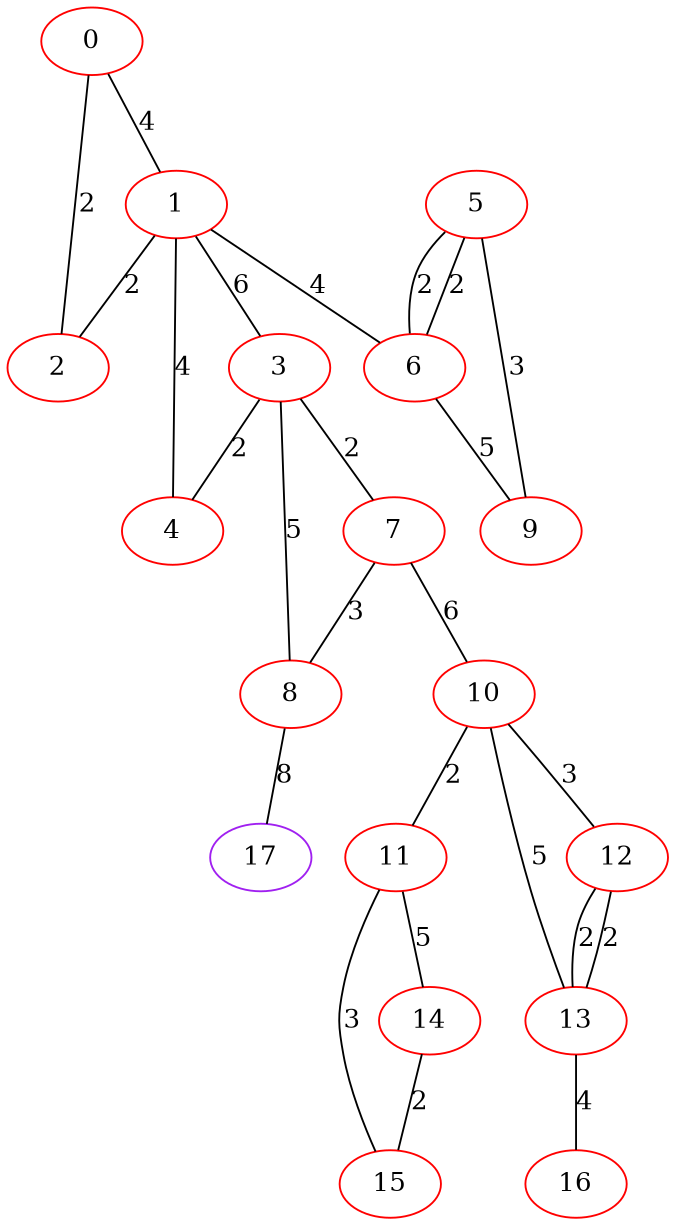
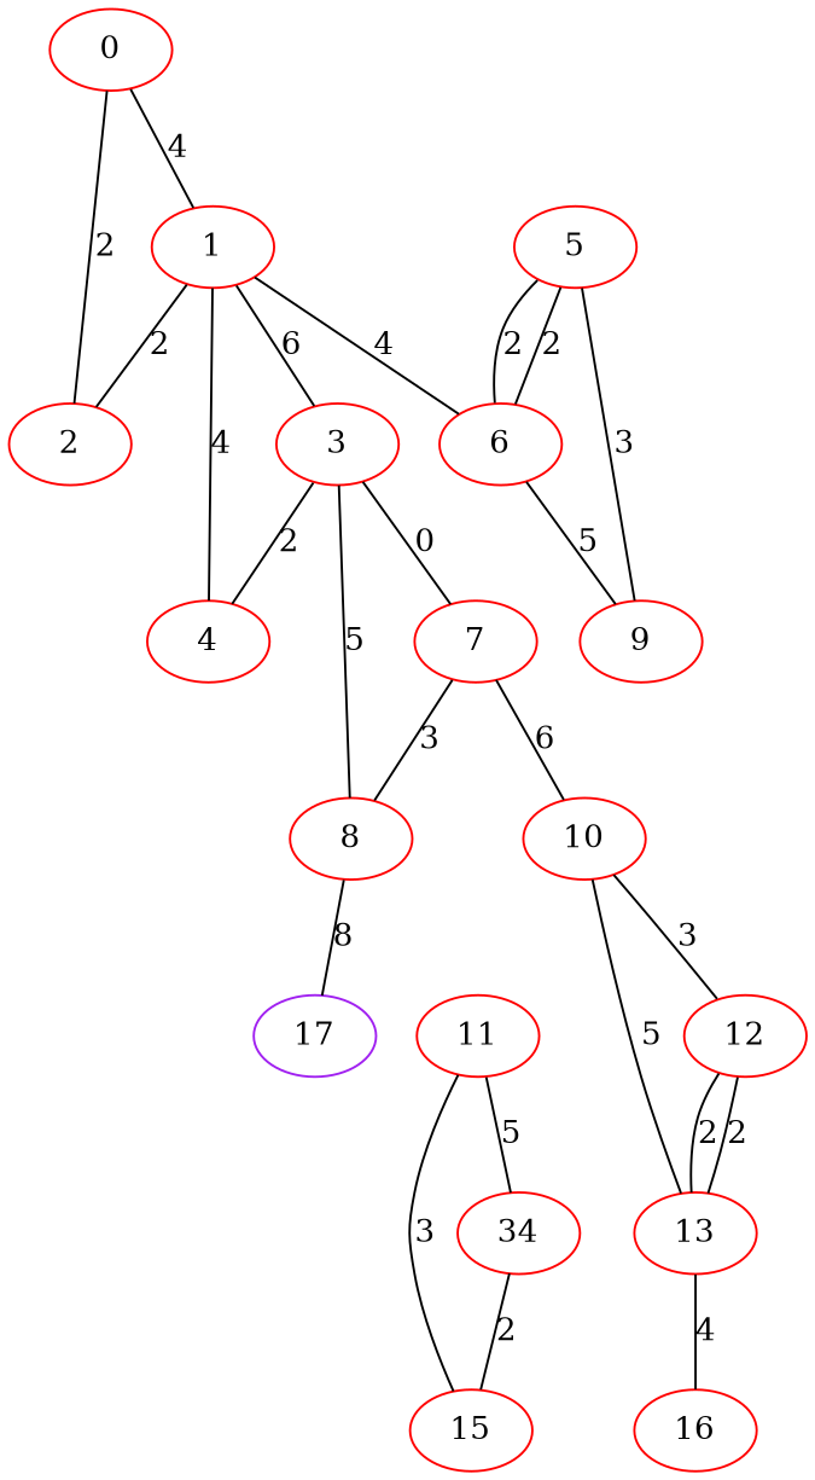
  graph {
    node [color=red weight=1]
    0
    1
    2
    3
    4
    6
    7
    8
    5
    9
    10
    17 [color=purple weight=4]
    11
    12
    13
-   14
+   14 [label=34]
    15
    16
    0 -- 1 [label=4]
    0 -- 2 [label=2]
    1 -- 2 [label=2]
    1 -- 3 [label=6]
    1 -- 4 [label=4]
    1 -- 6 [label=4]
    3 -- 4 [label=2]
-   3 -- 7 [label=2]
+   3 -- 7 [label=0]
    3 -- 8 [label=5]
    6 -- 9 [label=5]
    7 -- 8 [label=3]
    7 -- 10 [label=6]
    8 -- 17 [label=8]
    5 -- 6 [label=2]
    5 -- 6 [label=2]
    5 -- 9 [label=3]
-   10 -- 11 [label=2]
    10 -- 12 [label=3]
    10 -- 13 [label=5]
    11 -- 14 [label=5]
    11 -- 15 [label=3]
    12 -- 13 [label=2]
    12 -- 13 [label=2]
    13 -- 16 [label=4]
    14 -- 15 [label=2]
  }
